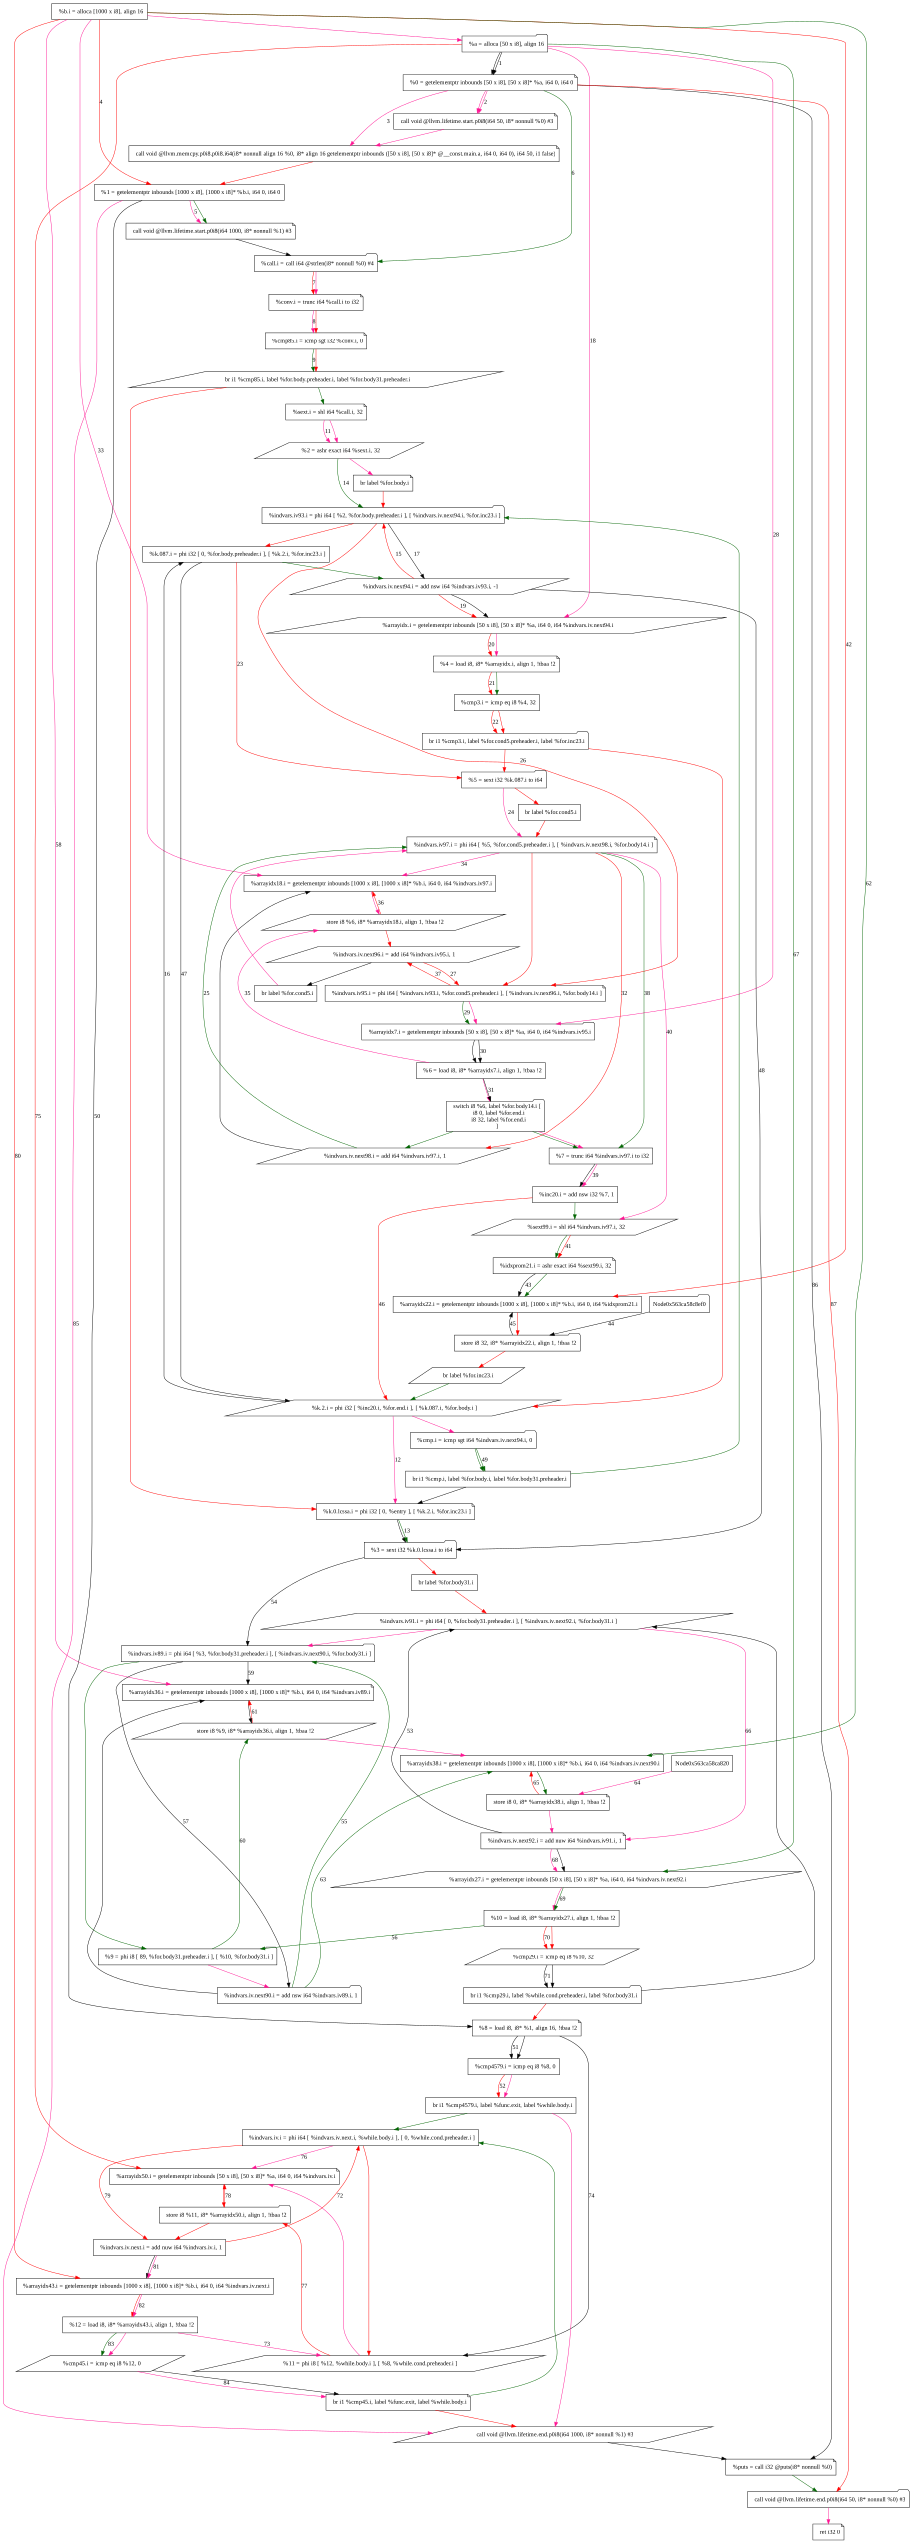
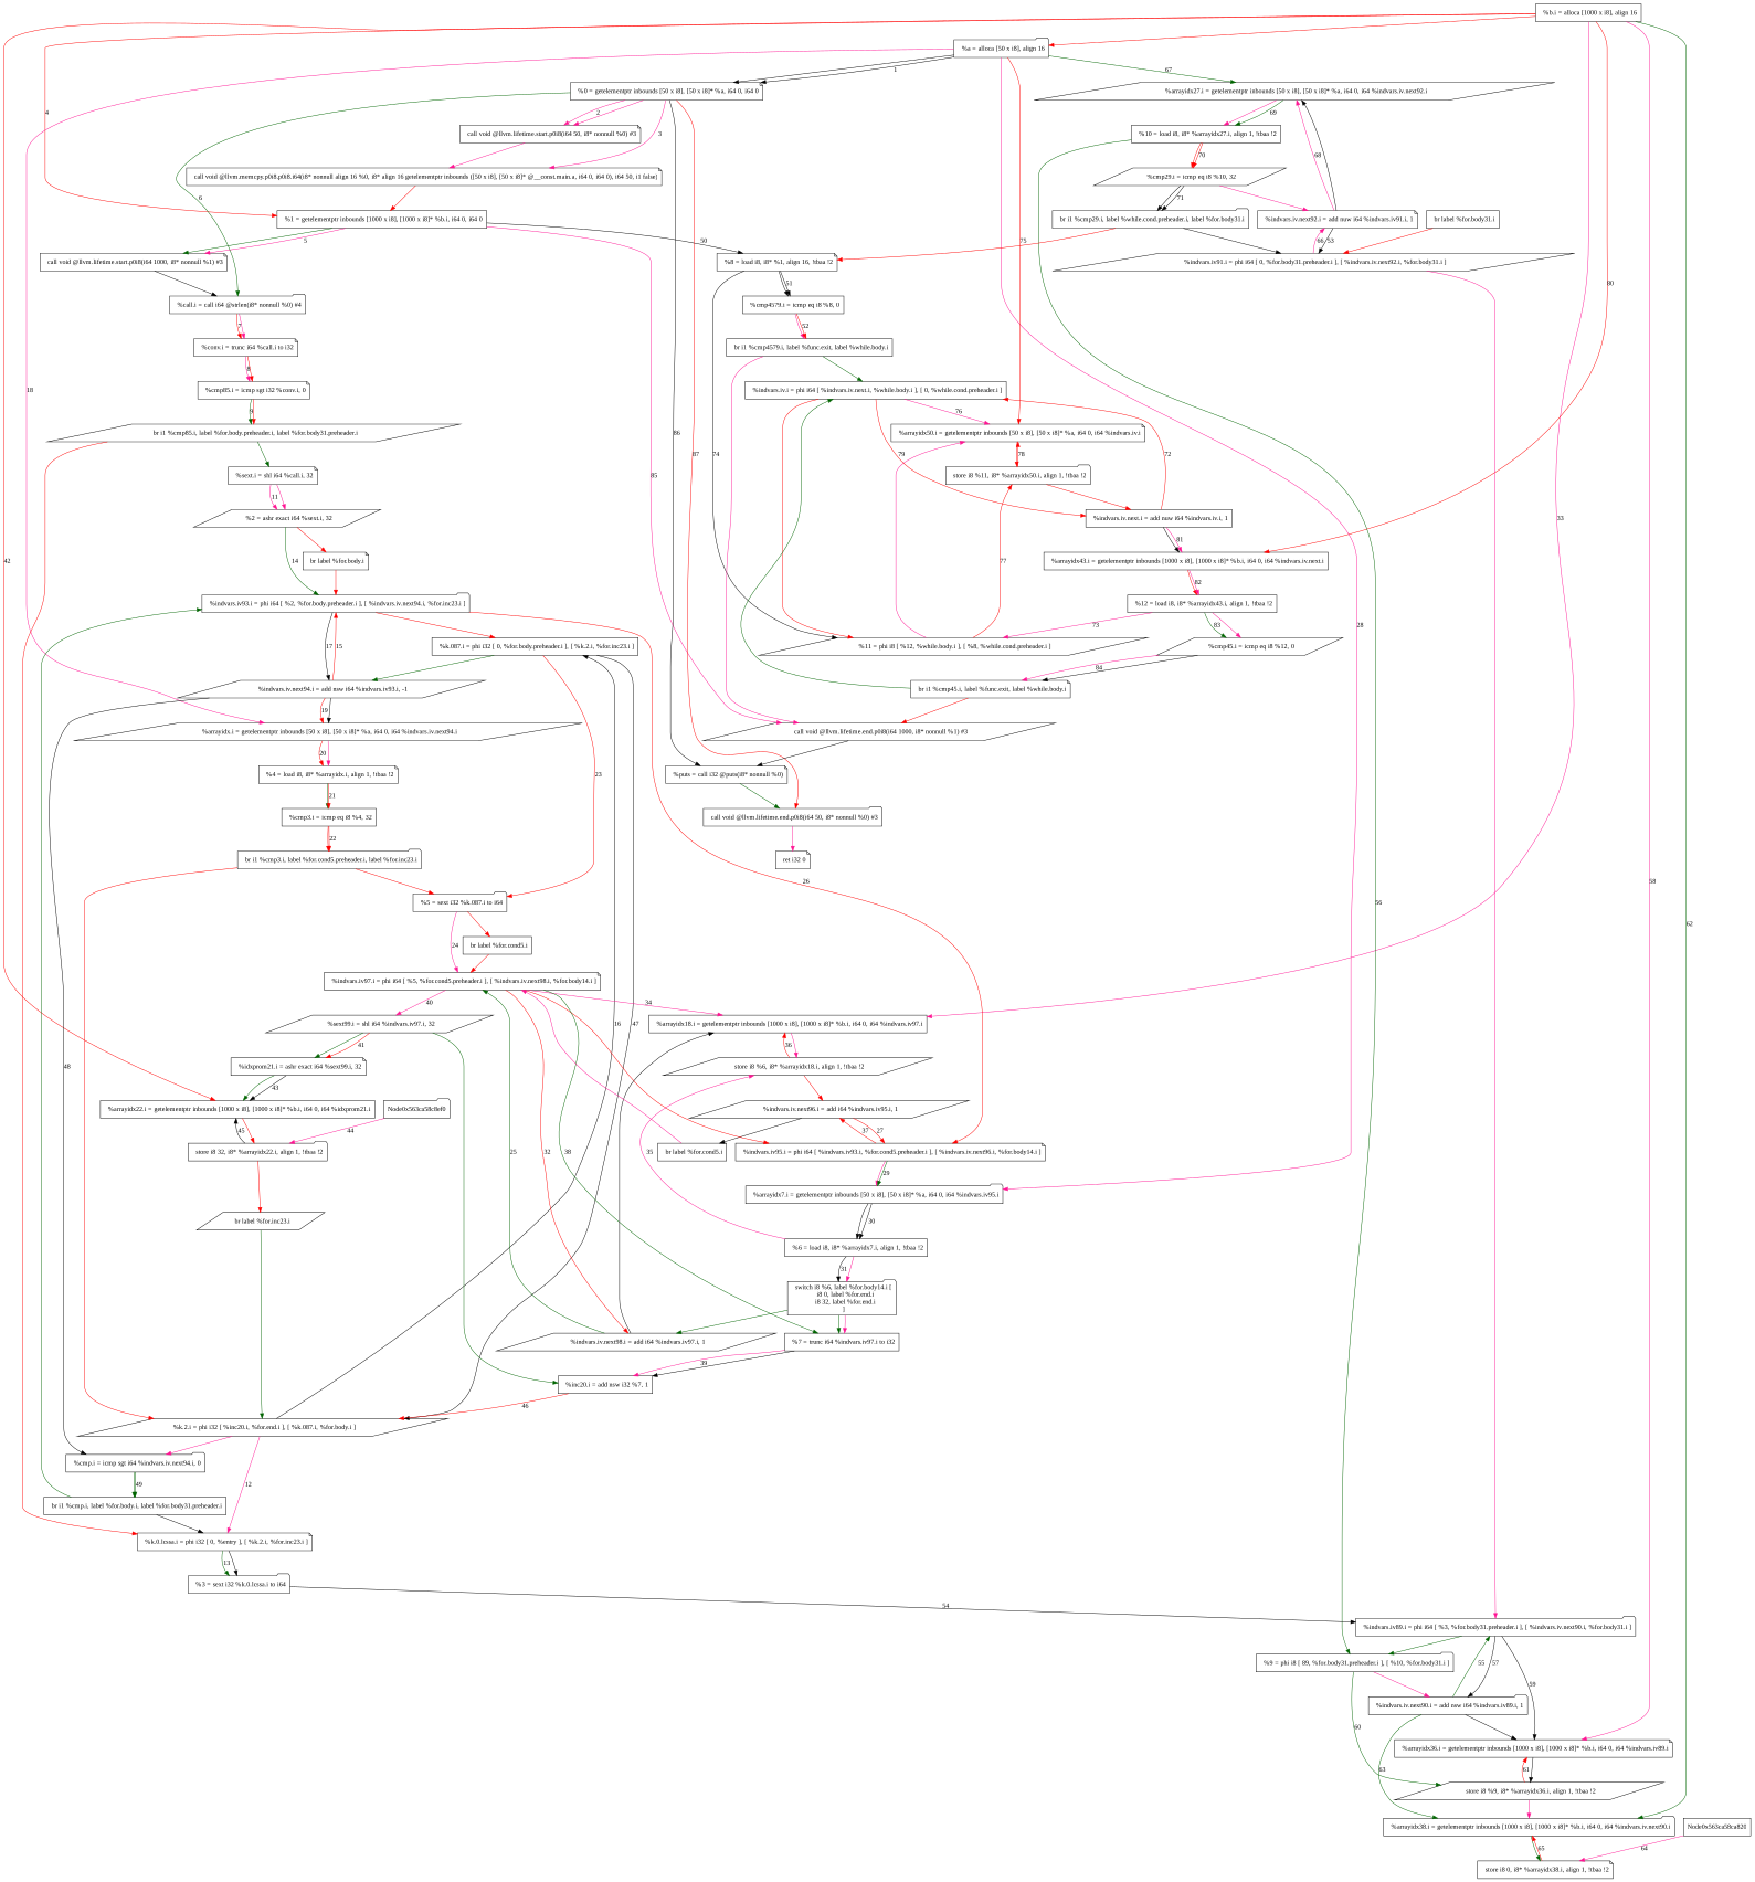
  digraph {
    fontname="Liberation Serif"
    node [fontname="Liberation Serif" shape=box]
    edge [color=red fontname="Liberation Serif"]
    n1 [label="  %b.i = alloca [1000 x i8], align 16"]
    n2 [label="  %a = alloca [50 x i8], align 16" shape=folder]
    n3 [label="  %1 = getelementptr inbounds [1000 x i8], [1000 x i8]* %b.i, i64 0, i64 0"]
    n4 [label="  %arrayidx18.i = getelementptr inbounds [1000 x i8], [1000 x i8]* %b.i, i64 0, i64 %indvars.iv97.i"]
    n5 [label="  %arrayidx22.i = getelementptr inbounds [1000 x i8], [1000 x i8]* %b.i, i64 0, i64 %idxprom21.i"]
    n6 [label="  %arrayidx36.i = getelementptr inbounds [1000 x i8], [1000 x i8]* %b.i, i64 0, i64 %indvars.iv89.i" shape=note]
    n7 [label="  %arrayidx38.i = getelementptr inbounds [1000 x i8], [1000 x i8]* %b.i, i64 0, i64 %indvars.iv.next90.i" shape=folder]
    n8 [label="  %arrayidx43.i = getelementptr inbounds [1000 x i8], [1000 x i8]* %b.i, i64 0, i64 %indvars.iv.next.i"]
    n9 [label="  %0 = getelementptr inbounds [50 x i8], [50 x i8]* %a, i64 0, i64 0" shape=note]
    n10 [label="  %arrayidx.i = getelementptr inbounds [50 x i8], [50 x i8]* %a, i64 0, i64 %indvars.iv.next94.i" shape=parallelogram]
    n11 [label="  %arrayidx7.i = getelementptr inbounds [50 x i8], [50 x i8]* %a, i64 0, i64 %indvars.iv95.i" shape=folder]
    n12 [label="  %arrayidx27.i = getelementptr inbounds [50 x i8], [50 x i8]* %a, i64 0, i64 %indvars.iv.next92.i" shape=parallelogram]
    n13 [label="  %arrayidx50.i = getelementptr inbounds [50 x i8], [50 x i8]* %a, i64 0, i64 %indvars.iv.i" shape=note]
    n14 [label="  call void @llvm.lifetime.start.p0i8(i64 1000, i8* nonnull %1) #3" shape=note]
    n15 [label="  %8 = load i8, i8* %1, align 16, !tbaa !2" shape=note]
    n16 [label="  call void @llvm.lifetime.end.p0i8(i64 1000, i8* nonnull %1) #3" shape=parallelogram]
    n17 [label="  store i8 %6, i8* %arrayidx18.i, align 1, !tbaa !2" shape=parallelogram]
    n18 [label="  store i8 32, i8* %arrayidx22.i, align 1, !tbaa !2" shape=folder]
    n19 [label="  store i8 %9, i8* %arrayidx36.i, align 1, !tbaa !2" shape=parallelogram]
    n20 [label="  store i8 0, i8* %arrayidx38.i, align 1, !tbaa !2" shape=note]
    n21 [label="  %12 = load i8, i8* %arrayidx43.i, align 1, !tbaa !2"]
    n22 [label="  call void @llvm.lifetime.start.p0i8(i64 50, i8* nonnull %0) #3" shape=note]
    n23 [label="  call void @llvm.memcpy.p0i8.p0i8.i64(i8* nonnull align 16 %0, i8* align 16 getelementptr inbounds ([50 x i8], [50 x i8]* @__const.main.a, i64 0, i64 0), i64 50, i1 false)" shape=note]
    n24 [label="  %call.i = call i64 @strlen(i8* nonnull %0) #4" shape=folder]
    n25 [label="  %puts = call i32 @puts(i8* nonnull %0)" shape=note]
    n26 [label="  call void @llvm.lifetime.end.p0i8(i64 50, i8* nonnull %0) #3" shape=folder]
    n27 [label="  %4 = load i8, i8* %arrayidx.i, align 1, !tbaa !2" shape=note]
    n28 [label="  %6 = load i8, i8* %arrayidx7.i, align 1, !tbaa !2"]
    n29 [label="  %10 = load i8, i8* %arrayidx27.i, align 1, !tbaa !2"]
    n30 [label="  store i8 %11, i8* %arrayidx50.i, align 1, !tbaa !2" shape=folder]
    n31 [label="  %conv.i = trunc i64 %call.i to i32" shape=note]
    n32 [label="  ret i32 0" shape=note]
    n33 [label="  %cmp4579.i = icmp eq i8 %8, 0"]
    n34 [label="  %11 = phi i8 [ %12, %while.body.i ], [ %8, %while.cond.preheader.i ]" shape=parallelogram]
    n35 [label="  %cmp85.i = icmp sgt i32 %conv.i, 0" shape=note]
    n36 [label="  %sext.i = shl i64 %call.i, 32" shape=note]
    n37 [label="  %2 = ashr exact i64 %sext.i, 32" shape=parallelogram]
    n38 [label="  br i1 %cmp85.i, label %for.body.preheader.i, label %for.body31.preheader.i" shape=parallelogram]
    n39 [label="  %k.0.lcssa.i = phi i32 [ 0, %entry ], [ %k.2.i, %for.inc23.i ]" shape=note]
    n40 [label="  %3 = sext i32 %k.0.lcssa.i to i64" shape=folder]
    n41 [label="  br label %for.body.i" shape=note]
    n42 [label="  %indvars.iv93.i = phi i64 [ %2, %for.body.preheader.i ], [ %indvars.iv.next94.i, %for.inc23.i ]" shape=folder]
    n43 [label="  %k.087.i = phi i32 [ 0, %for.body.preheader.i ], [ %k.2.i, %for.inc23.i ]"]
    n44 [label="  %indvars.iv.next94.i = add nsw i64 %indvars.iv93.i, -1" shape=parallelogram]
    n45 [label="  %indvars.iv95.i = phi i64 [ %indvars.iv93.i, %for.cond5.preheader.i ], [ %indvars.iv.next96.i, %for.body14.i ]" shape=note]
    n46 [label="  br label %for.body31.i"]
    n47 [label="  %indvars.iv89.i = phi i64 [ %3, %for.body31.preheader.i ], [ %indvars.iv.next90.i, %for.body31.i ]" shape=folder]
    n48 [label="  %indvars.iv91.i = phi i64 [ 0, %for.body31.preheader.i ], [ %indvars.iv.next92.i, %for.body31.i ]" shape=parallelogram]
    n49 [label="  %9 = phi i8 [ 89, %for.body31.preheader.i ], [ %10, %for.body31.i ]" shape=folder]
    n50 [label="  %indvars.iv.next90.i = add nsw i64 %indvars.iv89.i, 1" shape=folder]
    n51 [label="  %indvars.iv.next92.i = add nuw i64 %indvars.iv91.i, 1" shape=note]
    n52 [label="  %5 = sext i32 %k.087.i to i64" shape=folder]
    n53 [label="  %k.2.i = phi i32 [ %inc20.i, %for.end.i ], [ %k.087.i, %for.body.i ]" shape=parallelogram]
    n54 [label="  %cmp.i = icmp sgt i64 %indvars.iv.next94.i, 0" shape=folder]
    n55 [label="  %indvars.iv.next96.i = add i64 %indvars.iv95.i, 1" shape=parallelogram]
    n56 [label="  br label %for.cond5.i"]
    n57 [label="  %indvars.iv97.i = phi i64 [ %5, %for.cond5.preheader.i ], [ %indvars.iv.next98.i, %for.body14.i ]" shape=note]
    n58 [label="  br i1 %cmp.i, label %for.body.i, label %for.body31.preheader.i"]
    n59 [label="  %cmp3.i = icmp eq i8 %4, 32"]
    n60 [label="  br i1 %cmp3.i, label %for.cond5.preheader.i, label %for.inc23.i" shape=folder]
    n61 [label="  %indvars.iv.next98.i = add i64 %indvars.iv97.i, 1" shape=parallelogram]
    n62 [label="  %7 = trunc i64 %indvars.iv97.i to i32"]
    n63 [label="  %sext99.i = shl i64 %indvars.iv97.i, 32" shape=parallelogram]
    n64 [label="  %inc20.i = add nsw i32 %7, 1"]
    n65 [label="  %idxprom21.i = ashr exact i64 %sext99.i, 32" shape=note]
    n66 [label="  br label %for.cond5.i"]
    n67 [label="  switch i8 %6, label %for.body14.i [\n    i8 0, label %for.end.i\n    i8 32, label %for.end.i\n  ]" shape=folder]
    n68 [label="  br label %for.inc23.i" shape=parallelogram]
    n69 [label="  br i1 %cmp4579.i, label %func.exit, label %while.body.i"]
    n70 [label="  %indvars.iv.i = phi i64 [ %indvars.iv.next.i, %while.body.i ], [ 0, %while.cond.preheader.i ]"]
    n71 [label="  %indvars.iv.next.i = add nuw i64 %indvars.iv.i, 1"]
    n72 [label="  %cmp29.i = icmp eq i8 %10, 32" shape=parallelogram]
    n73 [label="  br i1 %cmp29.i, label %while.cond.preheader.i, label %for.body31.i" shape=folder]
    n74 [label="  %cmp45.i = icmp eq i8 %12, 0" shape=parallelogram]
    n75 [label="  br i1 %cmp45.i, label %func.exit, label %while.body.i" shape=note]
    Node0x563ca58c8ef0 [shape=folder]
    Node0x563ca58ca820
-   n1 -> n2 [color=deeppink]
+   n1 -> n2
    n1 -> n3 [label=4]
    n1 -> n4 [color=deeppink label=33]
    n1 -> n5 [label=42]
    n1 -> n6 [color=deeppink label=58]
    n1 -> n7 [color=darkgreen label=62]
    n1 -> n8 [label=80]
    n2 -> n9 [color=black]
    n2 -> n9 [color=black label=1]
    n2 -> n10 [color=deeppink label=18]
    n2 -> n11 [color=deeppink label=28]
    n2 -> n12 [color=darkgreen label=67]
    n2 -> n13 [label=75]
    n3 -> n14 [color=darkgreen]
    n3 -> n14 [color=deeppink label=5]
    n3 -> n15 [color=black label=50]
    n3 -> n16 [color=deeppink label=85]
    n4 -> n17 [color=deeppink]
    n5 -> n18
    n6 -> n19 [color=black]
    n7 -> n20 [color=darkgreen]
    n8 -> n21
    n8 -> n21 [color=deeppink label=82]
    n9 -> n22 [color=deeppink]
    n9 -> n22 [color=deeppink label=2]
    n9 -> n23 [color=deeppink label=3]
    n9 -> n24 [color=darkgreen label=6]
    n9 -> n25 [color=black label=86]
    n9 -> n26 [label=87]
    n10 -> n27 [color=deeppink]
    n10 -> n27 [label=20]
    n11 -> n28 [color=black]
    n11 -> n28 [color=black label=30]
    n12 -> n29 [color=deeppink]
    n12 -> n29 [color=darkgreen label=69]
    n13 -> n30
    n14 -> n24 [color=black]
    n15 -> n33 [color=black]
    n15 -> n33 [color=black label=51]
    n15 -> n34 [color=black label=74]
    n16 -> n25 [color=black]
    n17 -> n4 [label=36]
    n17 -> n55
    n18 -> n5 [color=black label=45]
    n18 -> n68
    n19 -> n6 [label=61]
    n19 -> n7 [color=deeppink]
    n20 -> n7 [label=65]
-   n20 -> n51 [color=deeppink]
+   n72 -> n51 [color=deeppink]
    n21 -> n34 [color=deeppink label=73]
    n21 -> n74 [color=deeppink]
    n21 -> n74 [color=darkgreen label=83]
    n22 -> n23 [color=deeppink]
    n23 -> n3
    n24 -> n31 [color=deeppink]
    n24 -> n31 [label=7]
    n25 -> n26 [color=darkgreen]
    n26 -> n32 [color=deeppink]
    n27 -> n59 [color=darkgreen]
    n27 -> n59 [label=21]
    n28 -> n17 [color=deeppink label=35]
    n28 -> n67 [color=deeppink]
    n28 -> n67 [color=black label=31]
    n29 -> n49 [color=darkgreen label=56]
    n29 -> n72
    n29 -> n72 [label=70]
    n30 -> n13 [label=78]
    n30 -> n71
    n31 -> n35
    n31 -> n35 [color=deeppink label=8]
    n33 -> n69 [color=deeppink]
    n33 -> n69 [label=52]
    n34 -> n13 [color=deeppink]
    n34 -> n30 [label=77]
    n35 -> n38
    n35 -> n38 [color=darkgreen label=9]
    n36 -> n37 [color=deeppink]
    n36 -> n37 [color=deeppink label=11]
-   n37 -> n41 [color=deeppink]
+   n37 -> n41
    n37 -> n42 [color=darkgreen label=14]
    n38 -> n36 [color=darkgreen]
    n38 -> n39
    n39 -> n40 [color=black]
    n39 -> n40 [color=darkgreen label=13]
-   n40 -> n46
    n40 -> n47 [color=black label=54]
    n41 -> n42
    n42 -> n43
    n42 -> n44 [color=black label=17]
    n42 -> n45 [label=26]
    n43 -> n44 [color=darkgreen]
    n43 -> n52 [label=23]
    n43 -> n53 [color=black label=47]
    n44 -> n10 [color=black]
    n44 -> n10 [label=19]
    n44 -> n42 [label=15]
-   n44 -> n40 [color=black label=48]
+   n44 -> n54 [color=black label=48]
    n45 -> n11 [color=deeppink]
    n45 -> n11 [color=darkgreen label=29]
    n45 -> n55 [label=37]
    n46 -> n48
    n47 -> n6 [color=black label=59]
    n47 -> n49 [color=darkgreen]
    n47 -> n50 [color=black label=57]
    n48 -> n47 [color=deeppink]
    n48 -> n51 [color=deeppink label=66]
    n49 -> n19 [color=darkgreen label=60]
    n49 -> n50 [color=deeppink]
    n50 -> n6 [color=black]
    n50 -> n7 [color=darkgreen label=63]
    n50 -> n47 [color=darkgreen label=55]
    n51 -> n12 [color=black]
    n51 -> n12 [color=deeppink label=68]
    n51 -> n48 [color=black label=53]
    n52 -> n56
    n52 -> n57 [color=deeppink label=24]
    n53 -> n39 [color=deeppink label=12]
    n53 -> n43 [color=black label=16]
    n53 -> n54 [color=deeppink]
    n54 -> n58 [color=darkgreen]
    n54 -> n58 [color=darkgreen label=49]
    n55 -> n45 [label=27]
    n55 -> n66 [color=black]
    n56 -> n57
    n57 -> n4 [color=deeppink label=34]
    n57 -> n45
    n57 -> n61 [label=32]
    n57 -> n62 [color=darkgreen label=38]
    n57 -> n63 [color=deeppink label=40]
    n58 -> n39 [color=black]
    n58 -> n42 [color=darkgreen]
    n59 -> n60
    n59 -> n60 [label=22]
    n60 -> n52
    n60 -> n53
    n61 -> n4 [color=black]
    n61 -> n57 [color=darkgreen label=25]
    n62 -> n64 [color=black]
    n62 -> n64 [color=deeppink label=39]
    n63 -> n65 [color=darkgreen]
    n63 -> n65 [label=41]
    n64 -> n53 [label=46]
-   n64 -> n63 [color=darkgreen]
+   n63 -> n64 [color=darkgreen]
    n65 -> n5 [color=darkgreen]
    n65 -> n5 [color=black label=43]
    n66 -> n57 [color=deeppink]
    n67 -> n61 [color=darkgreen]
    n67 -> n62 [color=darkgreen]
    n67 -> n62 [color=deeppink]
    n68 -> n53 [color=darkgreen]
    n69 -> n16 [color=deeppink]
    n69 -> n70 [color=darkgreen]
    n70 -> n13 [color=deeppink label=76]
    n70 -> n34
    n70 -> n71 [label=79]
    n71 -> n8 [color=black]
    n71 -> n8 [color=deeppink label=81]
    n71 -> n70 [label=72]
    n72 -> n73 [color=black]
    n72 -> n73 [color=black label=71]
    n73 -> n15
    n73 -> n48 [color=black]
    n74 -> n75 [color=black]
    n74 -> n75 [color=deeppink label=84]
    n75 -> n16
    n75 -> n70 [color=darkgreen]
-   Node0x563ca58c8ef0 -> n18 [color=black label=44]
+   Node0x563ca58c8ef0 -> n18 [color=deeppink label=44]
    Node0x563ca58ca820 -> n20 [color=deeppink label=64]
  }
